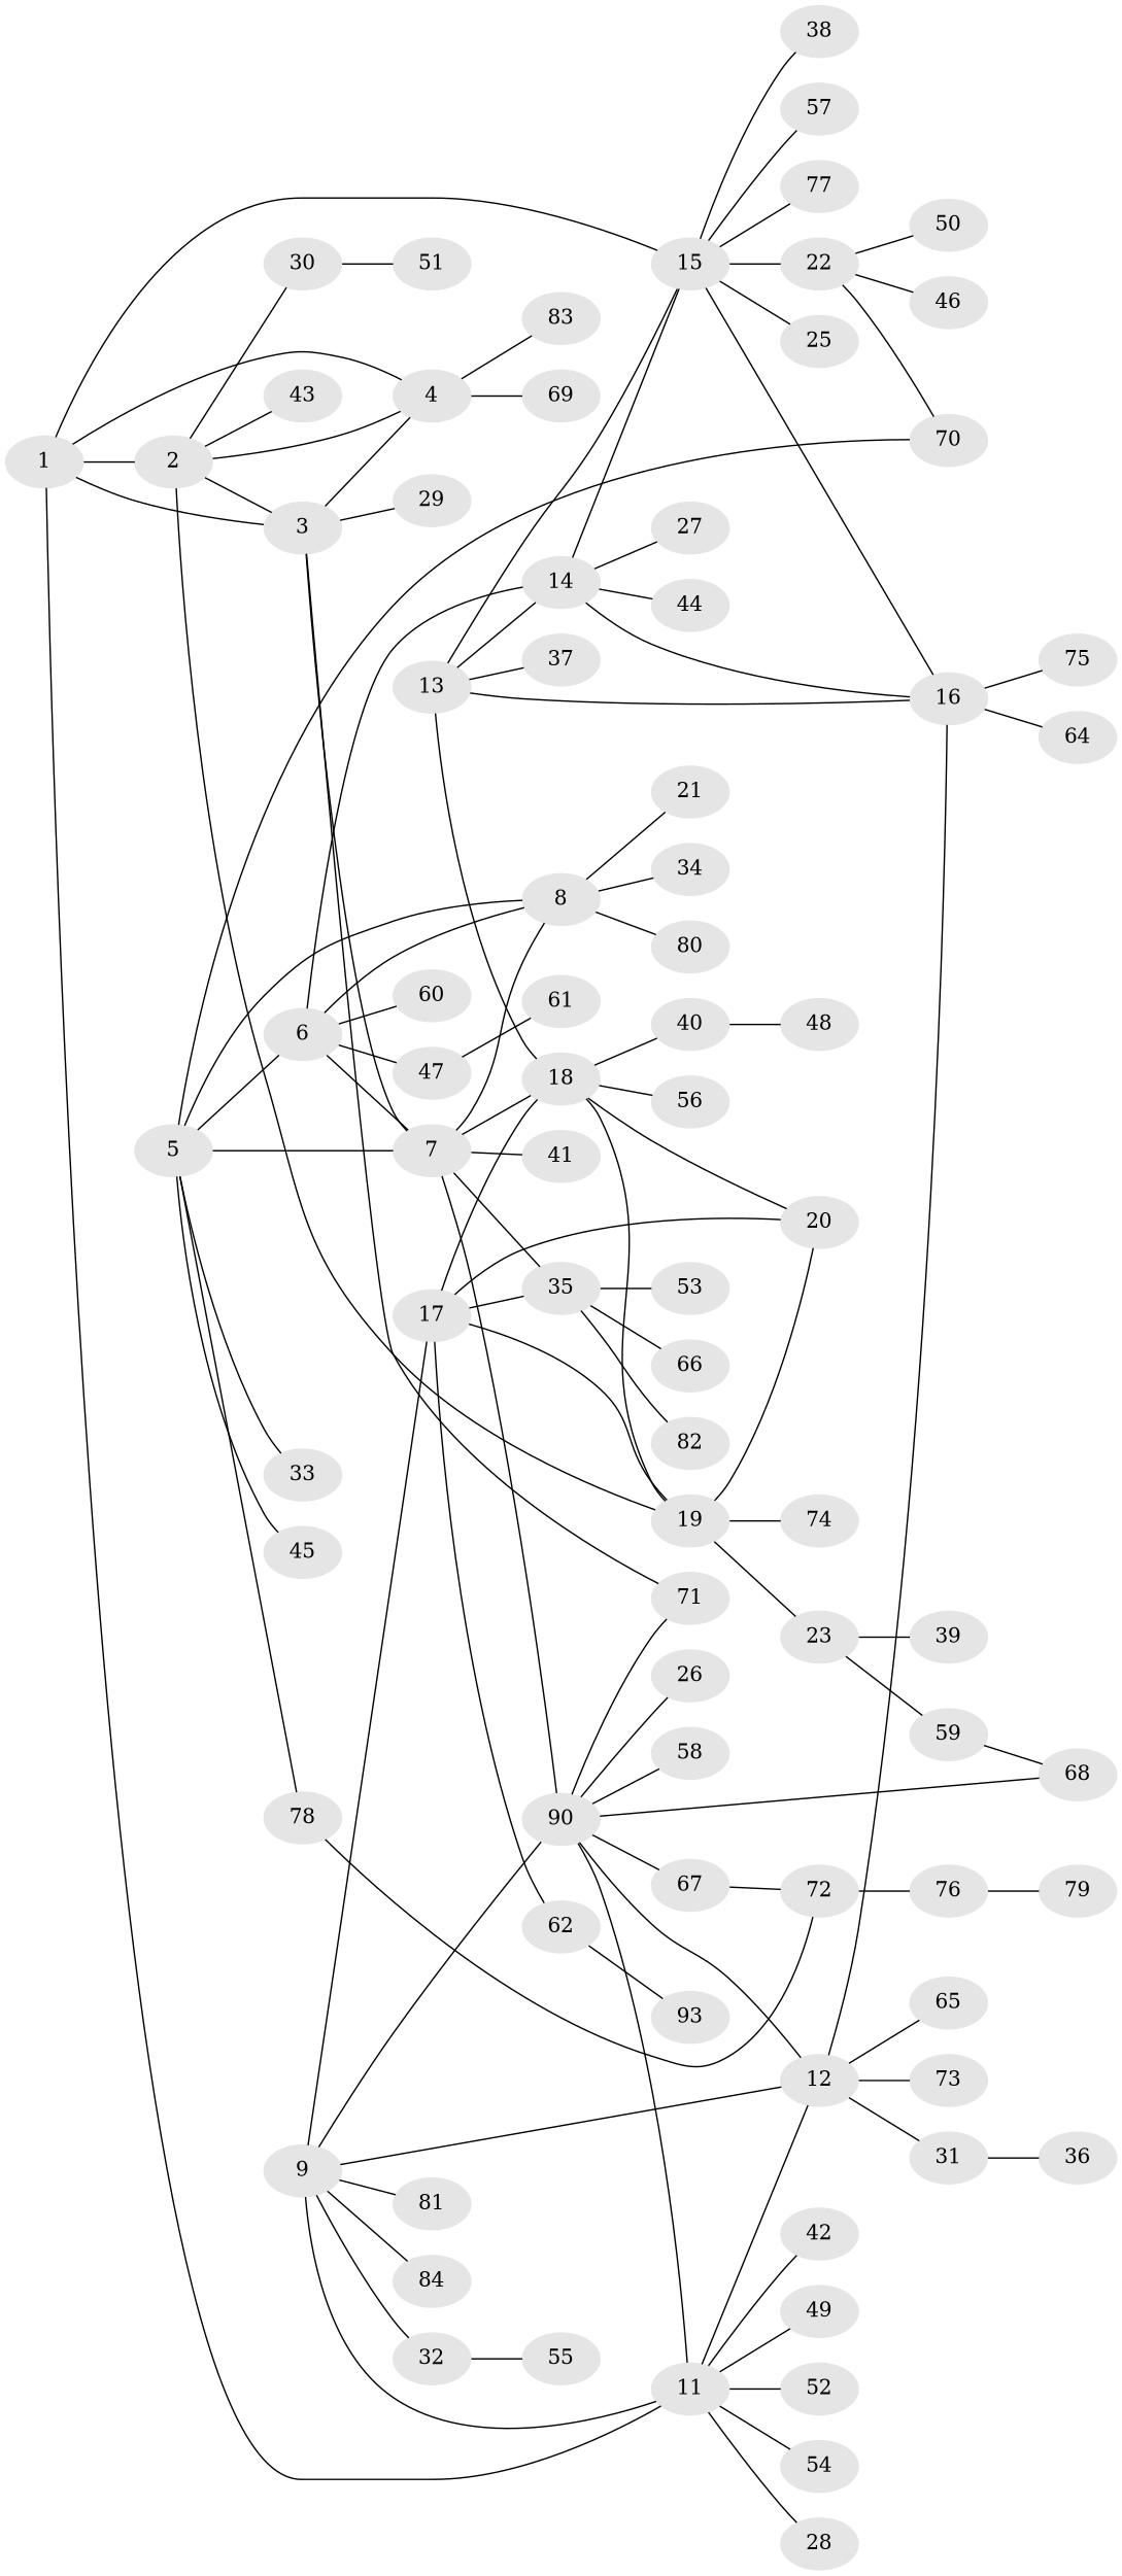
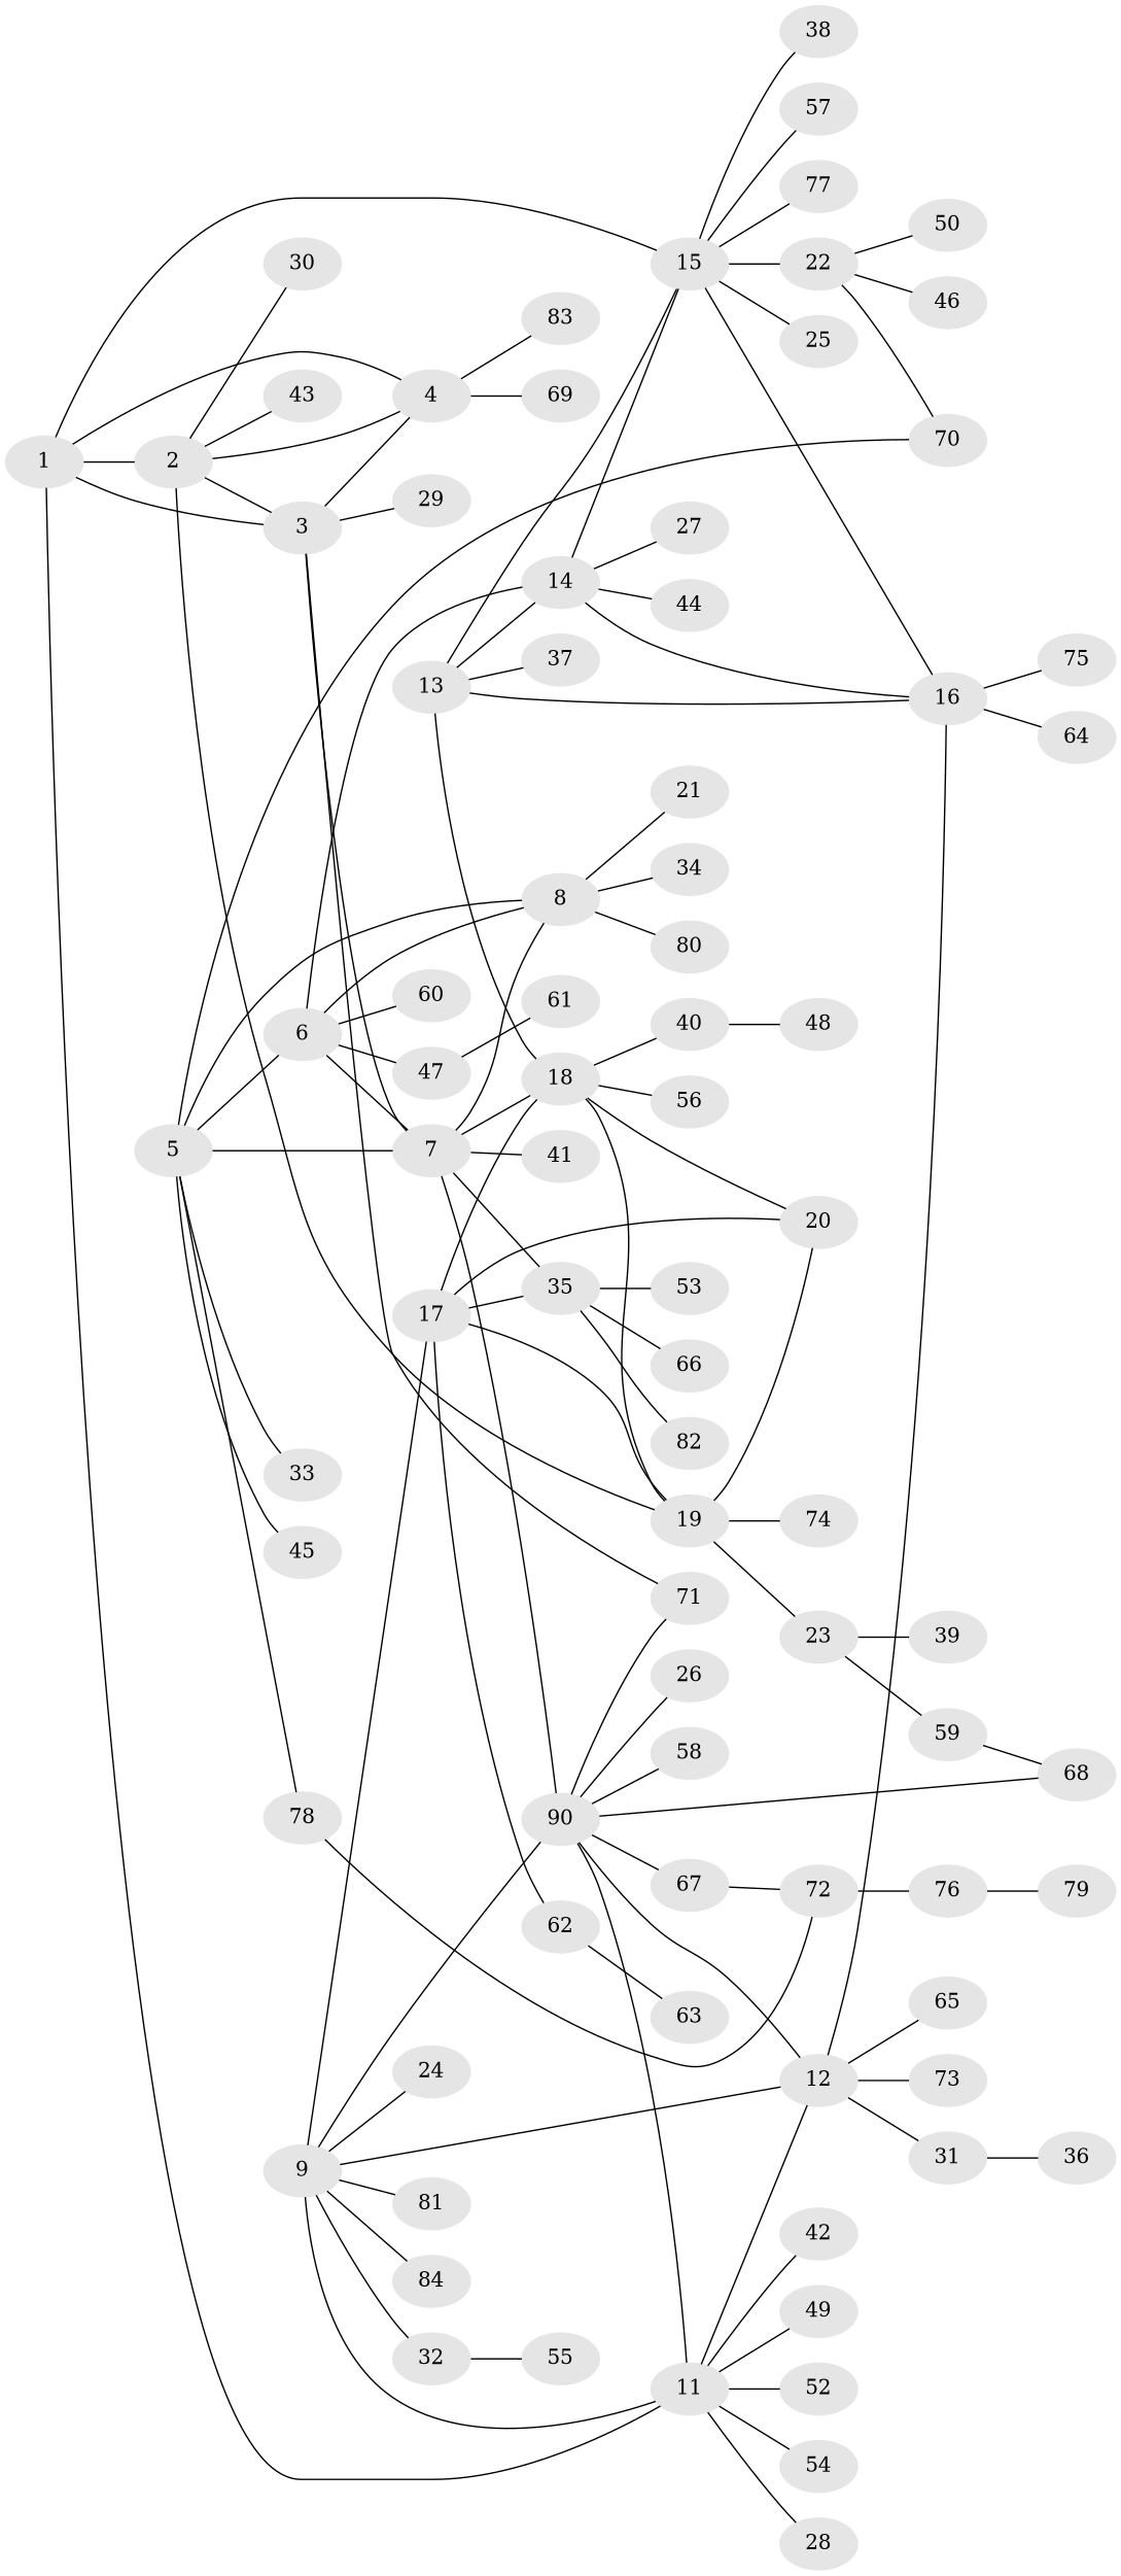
  graph {
    rankdir=LR
    node [color=gray90 style=filled]
    1
    2
    3
    4
    11
    15
    19
    30
    43
    7
    29
    71
    69
    83
    12
    28
    42
    49
    52
    54
    16
    22
    25
    38
    57
    77
    20
    23
    74
-   51
    8
    n32 [label=90]
    18
    35
    41
    5
    6
    33
    45
    78
    70
    14
    47
    60
    21
    34
    80
    72
    27
    44
    61
    76
    26
    58
    67
    68
    40
    56
    53
    66
    82
    9
    17
+   24
    32
    81
    84
    31
    65
    73
    62
    55
    64
    75
    36
    13
    37
    46
    50
-   63 [label=93]
+   63
    48
    39
    59
    79
    1 -- 2
    1 -- 3
    1 -- 4
    1 -- 11
    1 -- 15
    2 -- 3
    2 -- 4
    2 -- 19
    2 -- 30
    2 -- 43
    3 -- 4
    3 -- 7
    3 -- 29
    3 -- 71
    4 -- 69
    4 -- 83
    11 -- 12
    11 -- 28
    11 -- 42
    11 -- 49
    11 -- 52
    11 -- 54
    15 -- 16
    15 -- 22
    15 -- 25
    15 -- 38
    15 -- 57
    15 -- 77
    19 -- 20
    19 -- 23
    19 -- 74
-   30 -- 51
    7 -- 8
    7 -- n32
    7 -- 18
    7 -- 35
    7 -- 41
    12 -- 16
    12 -- 31
    12 -- 65
    12 -- 73
    16 -- 64
    16 -- 75
    22 -- 70
    22 -- 46
    22 -- 50
    23 -- 39
    23 -- 59
    8 -- 21
    8 -- 34
    8 -- 80
    n32 -- 11
    n32 -- 71
    n32 -- 12
    n32 -- 26
    n32 -- 58
    n32 -- 67
    n32 -- 68
    18 -- 19
    18 -- 20
    18 -- 40
    18 -- 56
    35 -- 53
    35 -- 66
    35 -- 82
    5 -- 7
    5 -- 8
    5 -- 6
    5 -- 33
    5 -- 45
    5 -- 78
    5 -- 70
    6 -- 7
    6 -- 8
    6 -- 14
    6 -- 47
    6 -- 60
    78 -- 72
    14 -- 15
    14 -- 16
    14 -- 27
    14 -- 44
    47 -- 61
    72 -- 76
    76 -- 79
    67 -- 72
    40 -- 48
    9 -- 11
    9 -- 12
    9 -- n32
    9 -- 17
+   9 -- 24
    9 -- 32
    9 -- 81
    9 -- 84
    17 -- 19
    17 -- 20
    17 -- 18
    17 -- 35
    17 -- 62
    32 -- 55
    31 -- 36
    62 -- 63
    13 -- 15
    13 -- 16
    13 -- 18
    13 -- 14
    13 -- 37
    59 -- 68
  }
